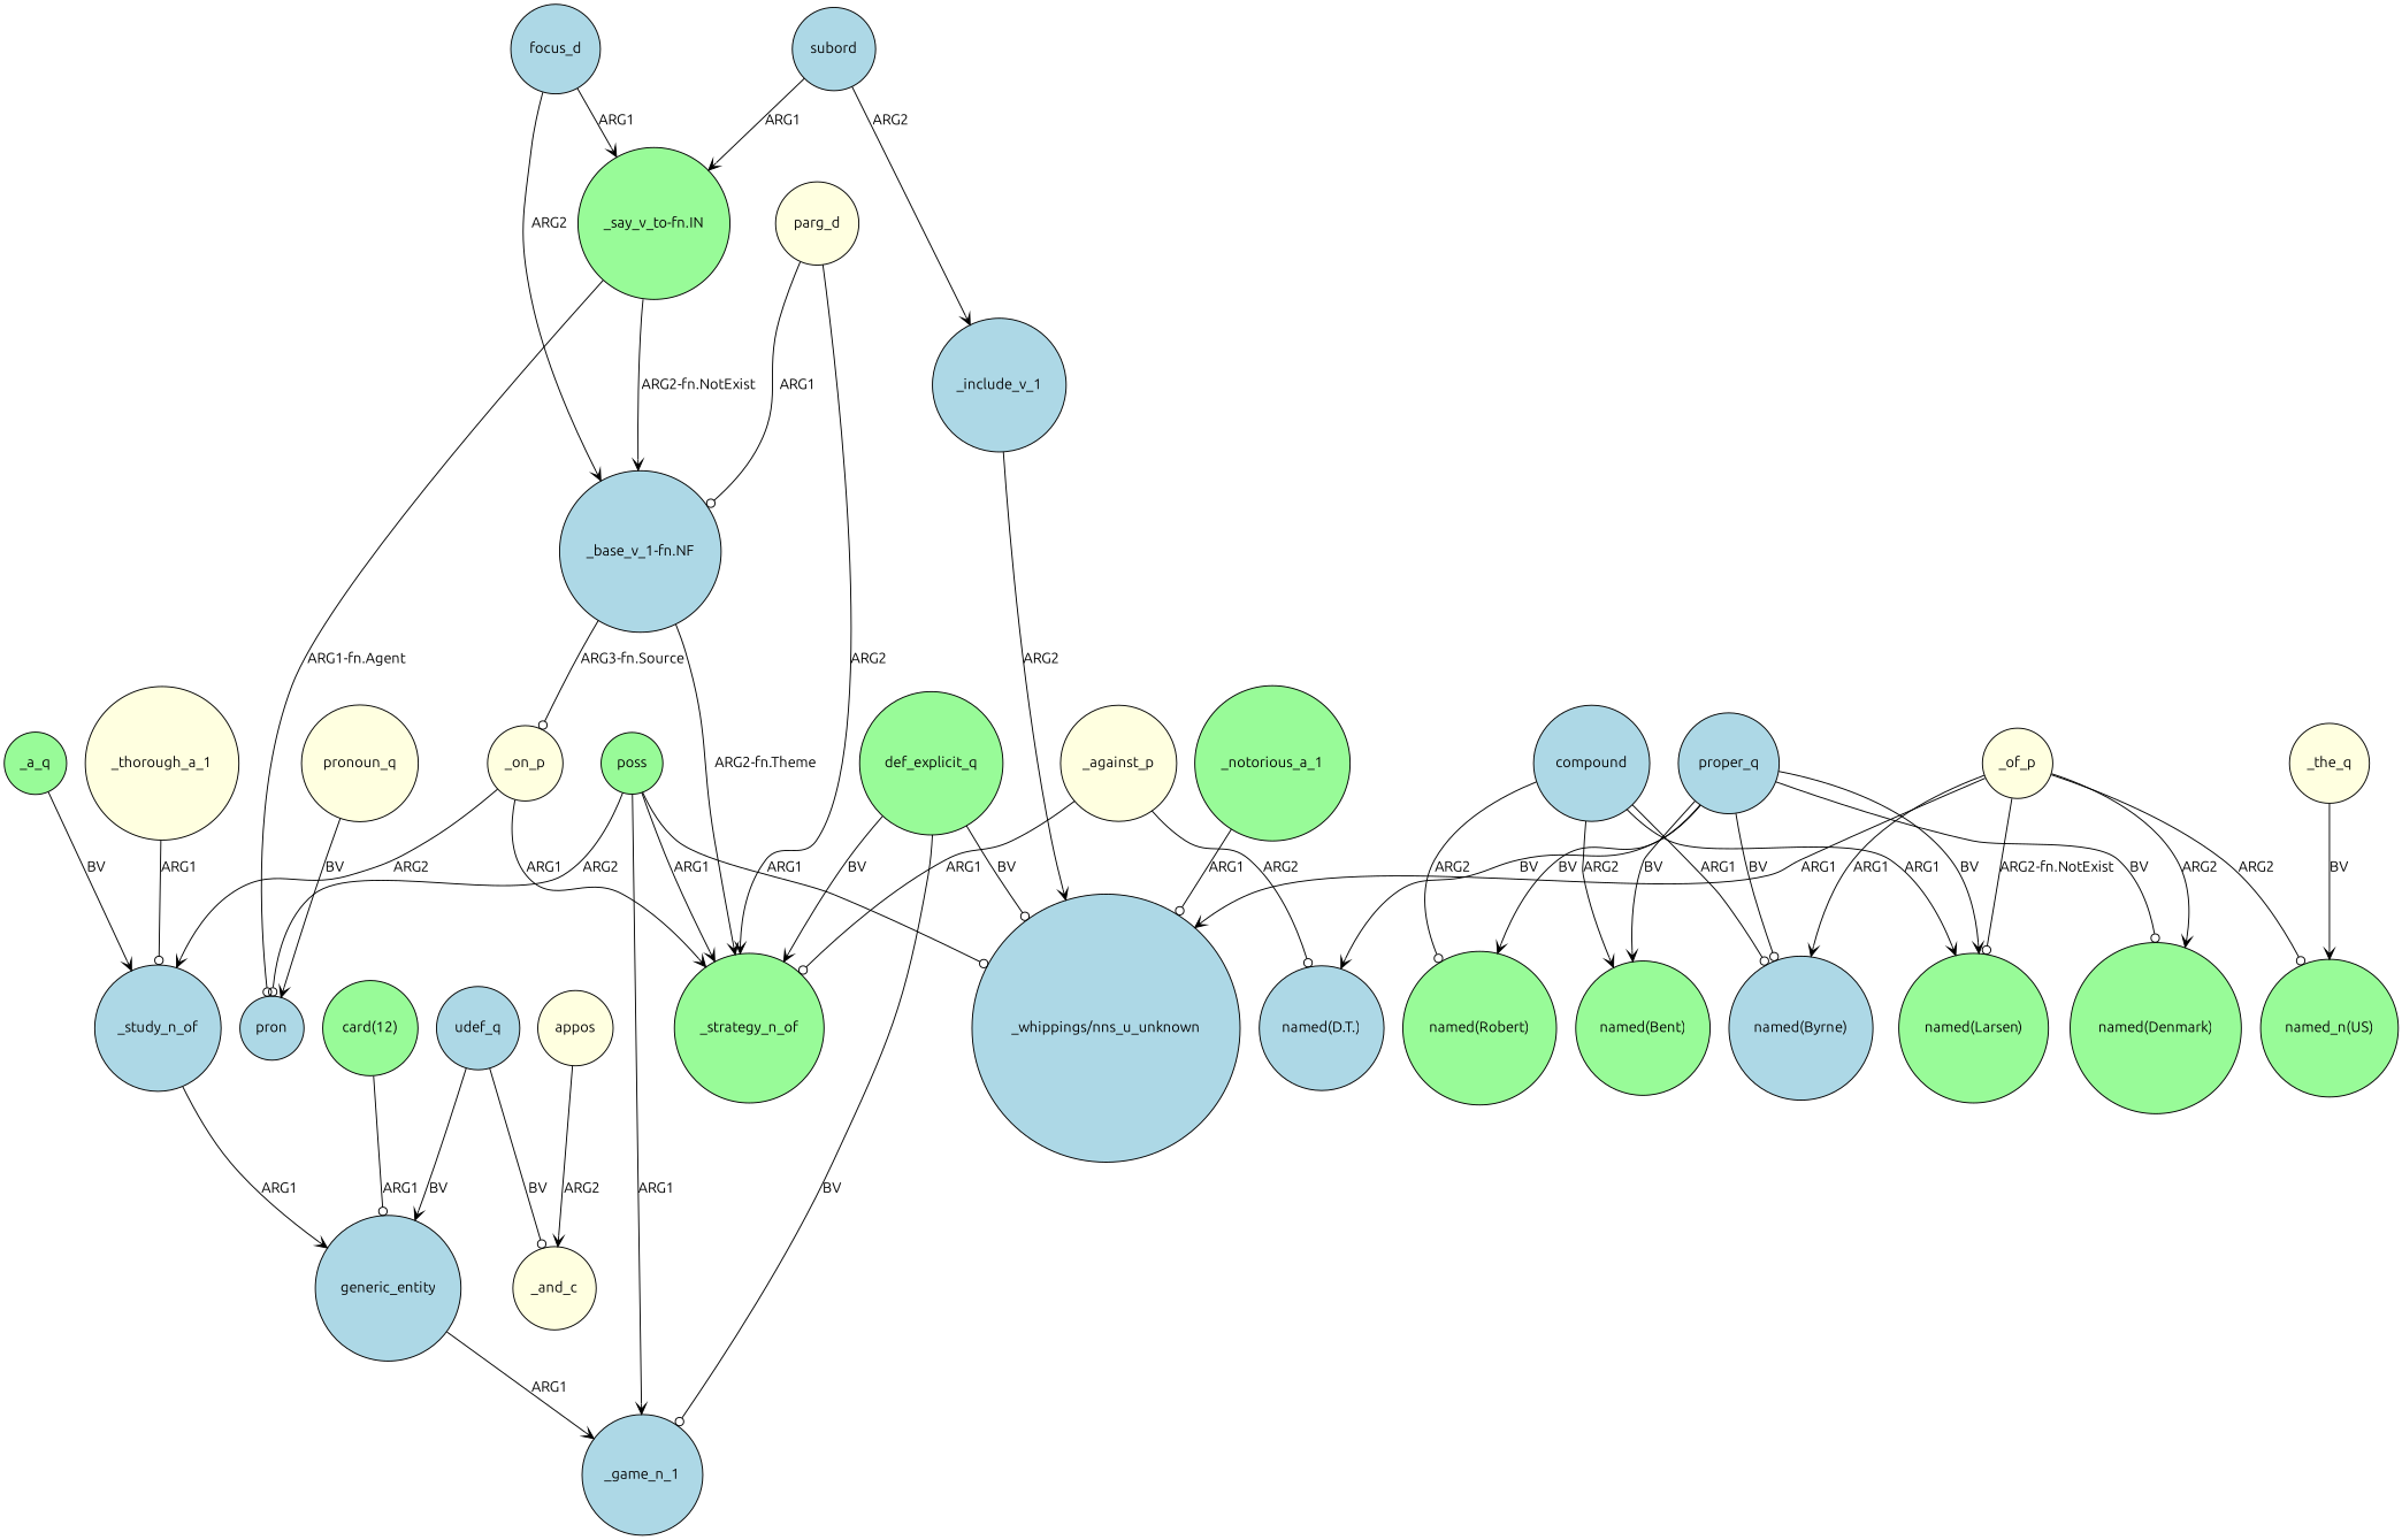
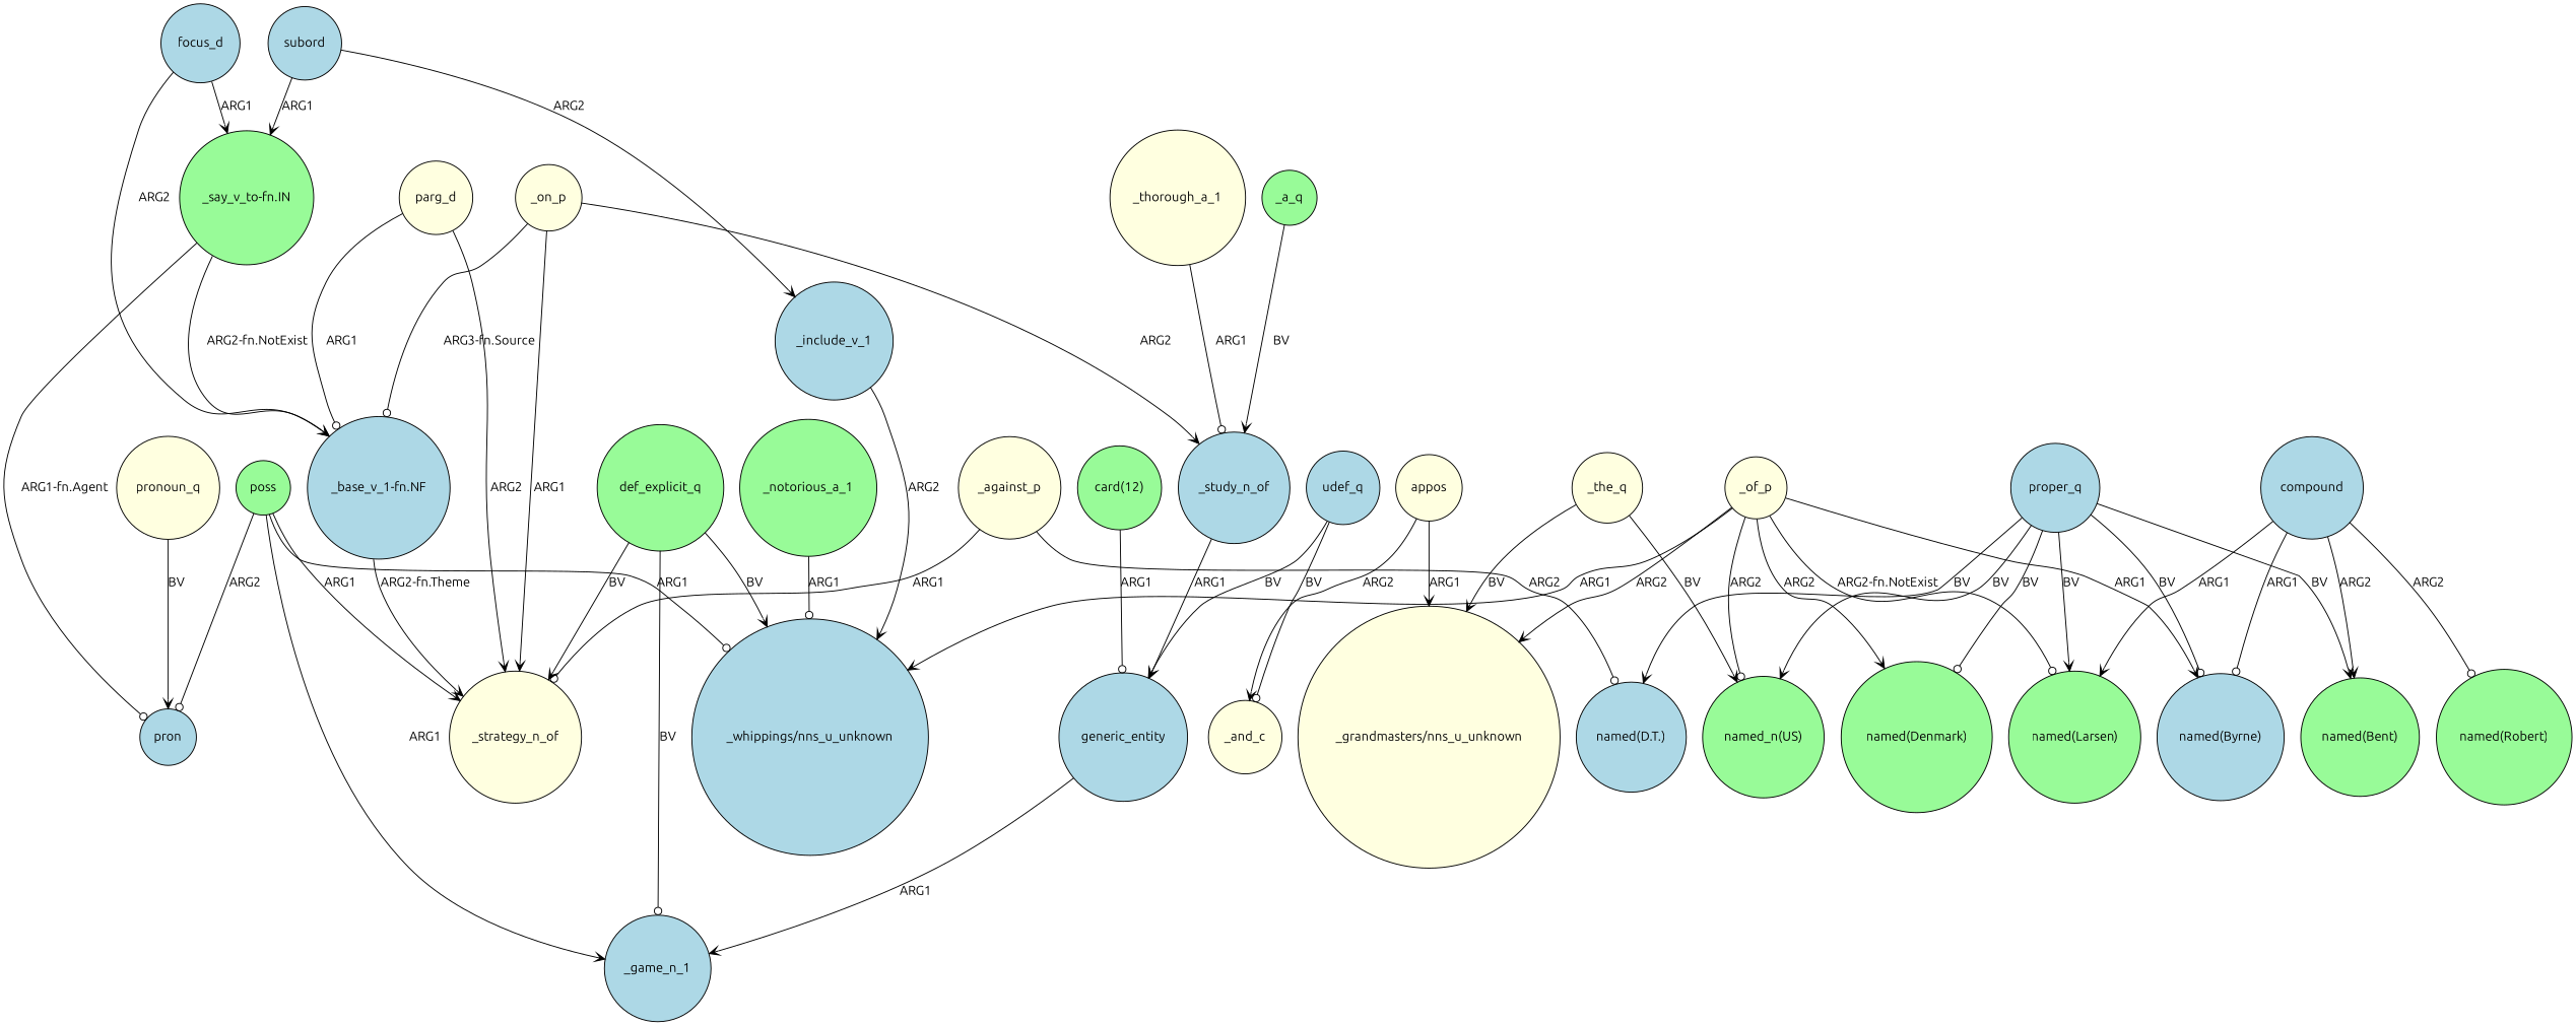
  digraph {
    fontname=Ubuntu
    node [fillcolor=lightblue fontname=Ubuntu shape=circle style=filled]
    edge [arrowhead=vee fontname=Ubuntu]
    "_say_v_to-fn.IN" [fillcolor=palegreen]
    "_base_v_1-fn.NF"
    pron
-   _strategy_n_of [fillcolor=palegreen]
+   _strategy_n_of [fillcolor=lightyellow]
    _on_p [fillcolor=lightyellow]
    _study_n_of
    "named(Denmark)" [fillcolor=palegreen]
    proper_q
    "named(Byrne)"
    "named(Larsen)" [fillcolor=palegreen]
    "named(D.T.)"
    "named(Robert)" [fillcolor=palegreen]
    "named(Bent)" [fillcolor=palegreen]
    _against_p [fillcolor=lightyellow]
    _a_q [fillcolor=palegreen]
    generic_entity
    _game_n_1
    _the_q [fillcolor=lightyellow]
+   "_grandmasters/nns_u_unknown" [fillcolor=lightyellow]
    "named_n(US)" [fillcolor=palegreen]
    parg_d [fillcolor=lightyellow]
    compound
    udef_q
    _and_c [fillcolor=lightyellow]
    _of_p [fillcolor=lightyellow]
    "_whippings/nns_u_unknown"
    poss [fillcolor=palegreen]
    _include_v_1
    subord
    pronoun_q [fillcolor=lightyellow]
    _thorough_a_1 [fillcolor=lightyellow]
    appos [fillcolor=lightyellow]
    "card(12)" [fillcolor=palegreen]
    def_explicit_q [fillcolor=palegreen]
    _notorious_a_1 [fillcolor=palegreen]
    focus_d
    "_say_v_to-fn.IN" -> "_base_v_1-fn.NF" [label="ARG2-fn.NotExist"]
    "_say_v_to-fn.IN" -> pron [arrowhead=odot label="ARG1-fn.Agent"]
    "_base_v_1-fn.NF" -> _strategy_n_of [label="ARG2-fn.Theme"]
-   "_base_v_1-fn.NF" -> _on_p [arrowhead=odot label="ARG3-fn.Source"]
+   _on_p -> "_base_v_1-fn.NF" [arrowhead=odot label="ARG3-fn.Source"]
    _on_p -> _strategy_n_of [label=ARG1]
    _on_p -> _study_n_of [label=ARG2]
    _study_n_of -> generic_entity [label=ARG1]
    proper_q -> "named(Denmark)" [arrowhead=odot label=BV]
    proper_q -> "named(Byrne)" [arrowhead=odot label=BV]
    proper_q -> "named(Larsen)" [label=BV]
    proper_q -> "named(D.T.)" [label=BV]
-   proper_q -> "named(Robert)" [label=BV]
+   proper_q -> "named_n(US)" [label=BV]
    proper_q -> "named(Bent)" [label=BV]
    _against_p -> _strategy_n_of [arrowhead=odot label=ARG1]
    _against_p -> "named(D.T.)" [arrowhead=odot label=ARG2]
    _a_q -> _study_n_of [label=BV]
    generic_entity -> _game_n_1 [label=ARG1]
+   _the_q -> "_grandmasters/nns_u_unknown" [label=BV]
    _the_q -> "named_n(US)" [label=BV]
    parg_d -> "_base_v_1-fn.NF" [arrowhead=odot label=ARG1]
    parg_d -> _strategy_n_of [label=ARG2]
    compound -> "named(Byrne)" [arrowhead=odot label=ARG1]
    compound -> "named(Larsen)" [label=ARG1]
    compound -> "named(Robert)" [arrowhead=odot label=ARG2]
    compound -> "named(Bent)" [label=ARG2]
    udef_q -> generic_entity [label=BV]
    udef_q -> _and_c [arrowhead=odot label=BV]
    _of_p -> "named(Denmark)" [label=ARG2]
    _of_p -> "named(Byrne)" [label=ARG1]
    _of_p -> "named(Larsen)" [arrowhead=odot label="ARG2-fn.NotExist"]
+   _of_p -> "_grandmasters/nns_u_unknown" [label=ARG2]
    _of_p -> "named_n(US)" [arrowhead=odot label=ARG2]
    _of_p -> "_whippings/nns_u_unknown" [label=ARG1]
    poss -> pron [arrowhead=odot label=ARG2]
    poss -> _strategy_n_of [label=ARG1]
    poss -> _game_n_1 [label=ARG1]
    poss -> "_whippings/nns_u_unknown" [arrowhead=odot label=ARG1]
    _include_v_1 -> "_whippings/nns_u_unknown" [label=ARG2]
    subord -> "_say_v_to-fn.IN" [label=ARG1]
    subord -> _include_v_1 [label=ARG2]
    pronoun_q -> pron [label=BV]
    _thorough_a_1 -> _study_n_of [arrowhead=odot label=ARG1]
+   appos -> "_grandmasters/nns_u_unknown" [label=ARG1]
    appos -> _and_c [label=ARG2]
    "card(12)" -> generic_entity [arrowhead=odot label=ARG1]
    def_explicit_q -> _strategy_n_of [label=BV]
    def_explicit_q -> _game_n_1 [arrowhead=odot label=BV]
-   def_explicit_q -> "_whippings/nns_u_unknown" [arrowhead=odot label=BV]
+   def_explicit_q -> "_whippings/nns_u_unknown" [label=BV]
    _notorious_a_1 -> "_whippings/nns_u_unknown" [arrowhead=odot label=ARG1]
    focus_d -> "_say_v_to-fn.IN" [label=ARG1]
    focus_d -> "_base_v_1-fn.NF" [label=ARG2]
  }
